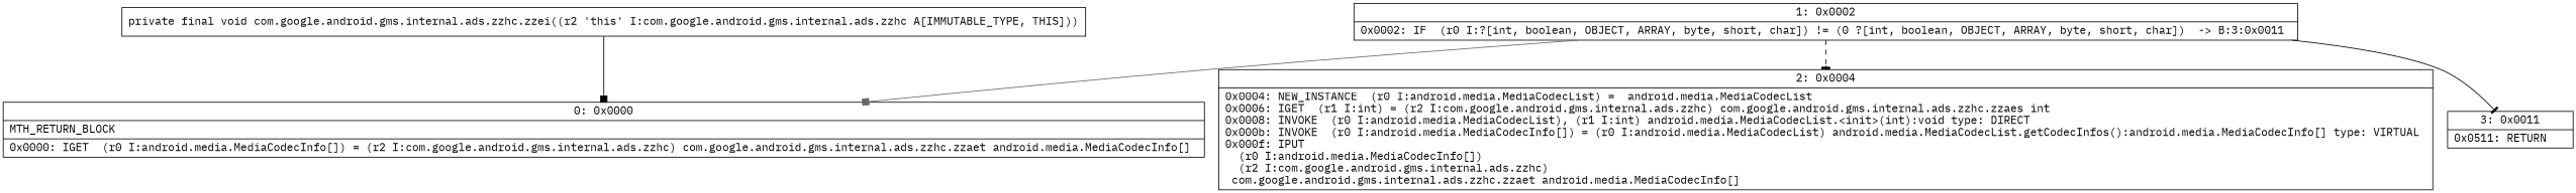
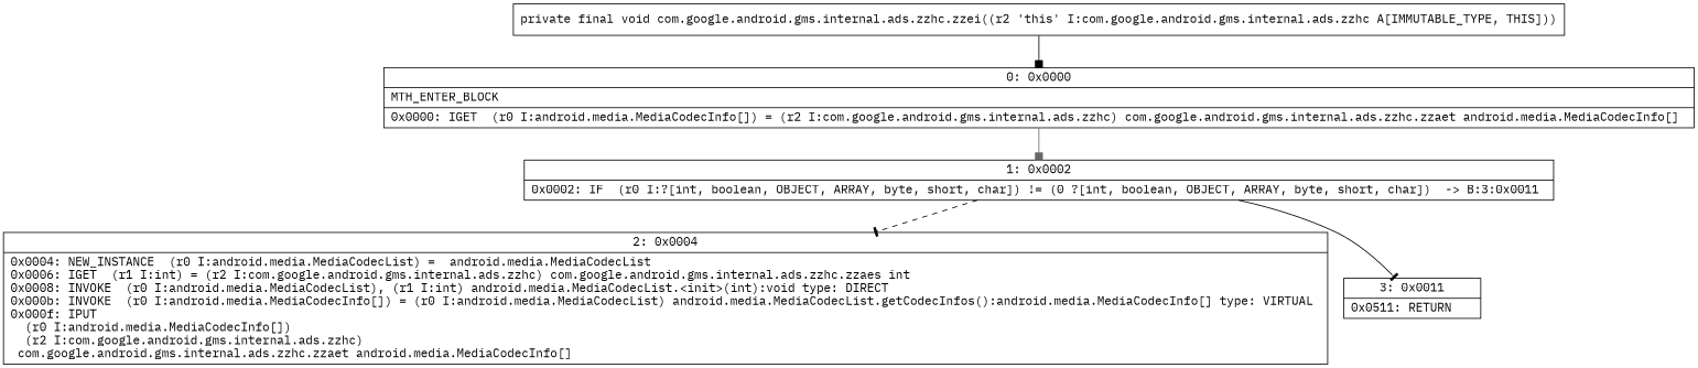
  digraph {
    fontname="IBM Plex Mono"
    node [fontname="IBM Plex Mono" shape=record]
    edge [arrowhead=box color=black fontname="IBM Plex Mono"]
-   n1 [label="{0\:\ 0x0000|MTH_RETURN_BLOCK\l|0x0000: IGET  (r0 I:android.media.MediaCodecInfo[]) = (r2 I:com.google.android.gms.internal.ads.zzhc) com.google.android.gms.internal.ads.zzhc.zzaet android.media.MediaCodecInfo[] \l}"]
+   n1 [label="{0\:\ 0x0000|MTH_ENTER_BLOCK\l|0x0000: IGET  (r0 I:android.media.MediaCodecInfo[]) = (r2 I:com.google.android.gms.internal.ads.zzhc) com.google.android.gms.internal.ads.zzhc.zzaet android.media.MediaCodecInfo[] \l}"]
    n2 [label="{1\:\ 0x0002|0x0002: IF  (r0 I:?[int, boolean, OBJECT, ARRAY, byte, short, char]) != (0 ?[int, boolean, OBJECT, ARRAY, byte, short, char])  \-\> B:3:0x0011 \l}"]
    n3 [label="{2\:\ 0x0004|0x0004: NEW_INSTANCE  (r0 I:android.media.MediaCodecList) =  android.media.MediaCodecList \l0x0006: IGET  (r1 I:int) = (r2 I:com.google.android.gms.internal.ads.zzhc) com.google.android.gms.internal.ads.zzhc.zzaes int \l0x0008: INVOKE  (r0 I:android.media.MediaCodecList), (r1 I:int) android.media.MediaCodecList.\<init\>(int):void type: DIRECT \l0x000b: INVOKE  (r0 I:android.media.MediaCodecInfo[]) = (r0 I:android.media.MediaCodecList) android.media.MediaCodecList.getCodecInfos():android.media.MediaCodecInfo[] type: VIRTUAL \l0x000f: IPUT  \l  (r0 I:android.media.MediaCodecInfo[])\l  (r2 I:com.google.android.gms.internal.ads.zzhc)\l com.google.android.gms.internal.ads.zzhc.zzaet android.media.MediaCodecInfo[] \l}"]
    n4 [label="{3\:\ 0x0011|0x0511: RETURN   \l}"]
    n5 [label="{private final void com.google.android.gms.internal.ads.zzhc.zzei((r2 'this' I:com.google.android.gms.internal.ads.zzhc A[IMMUTABLE_TYPE, THIS])) }"]
-   n2 -> n1 [color=gray40]
+   n1 -> n2 [color=gray40]
    n2 -> n3 [arrowhead=tee style=dashed]
    n2 -> n4 [arrowhead=tee]
    n5 -> n1
  }
